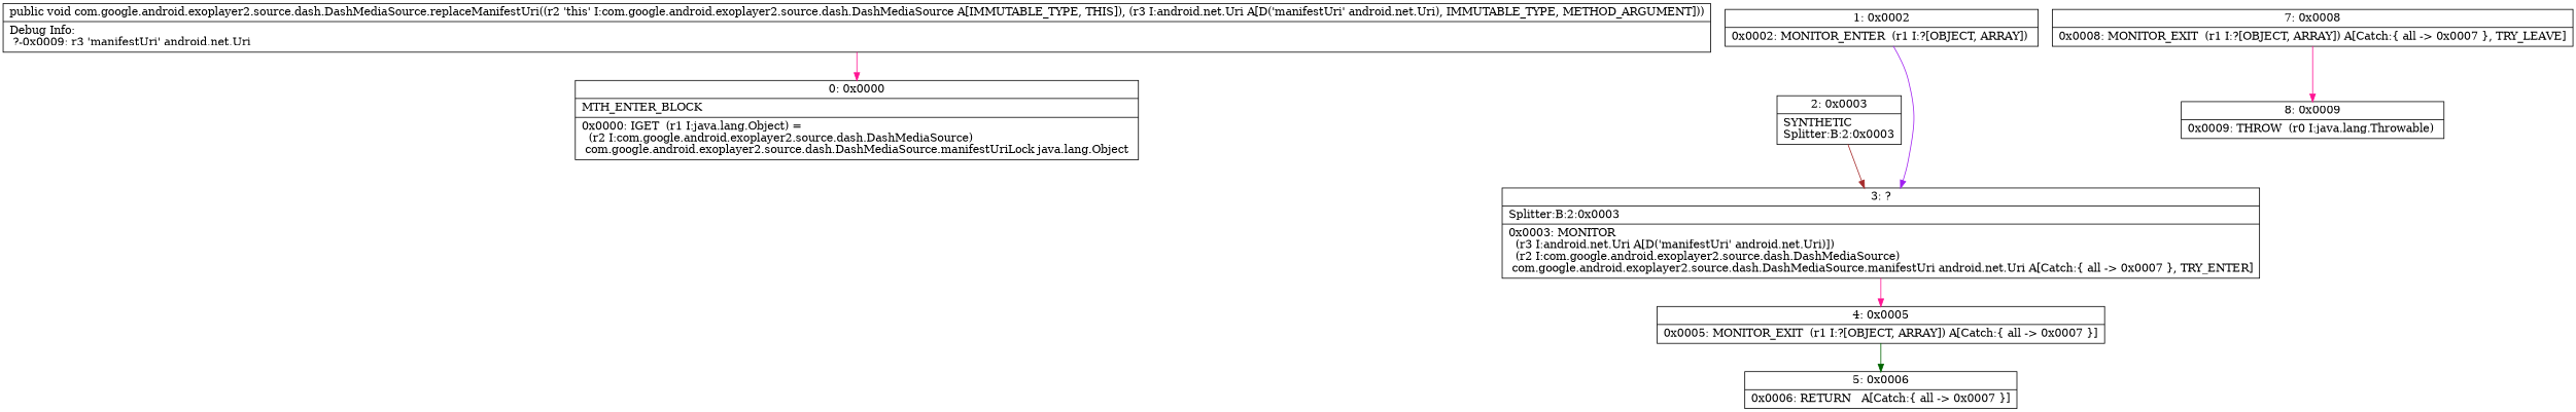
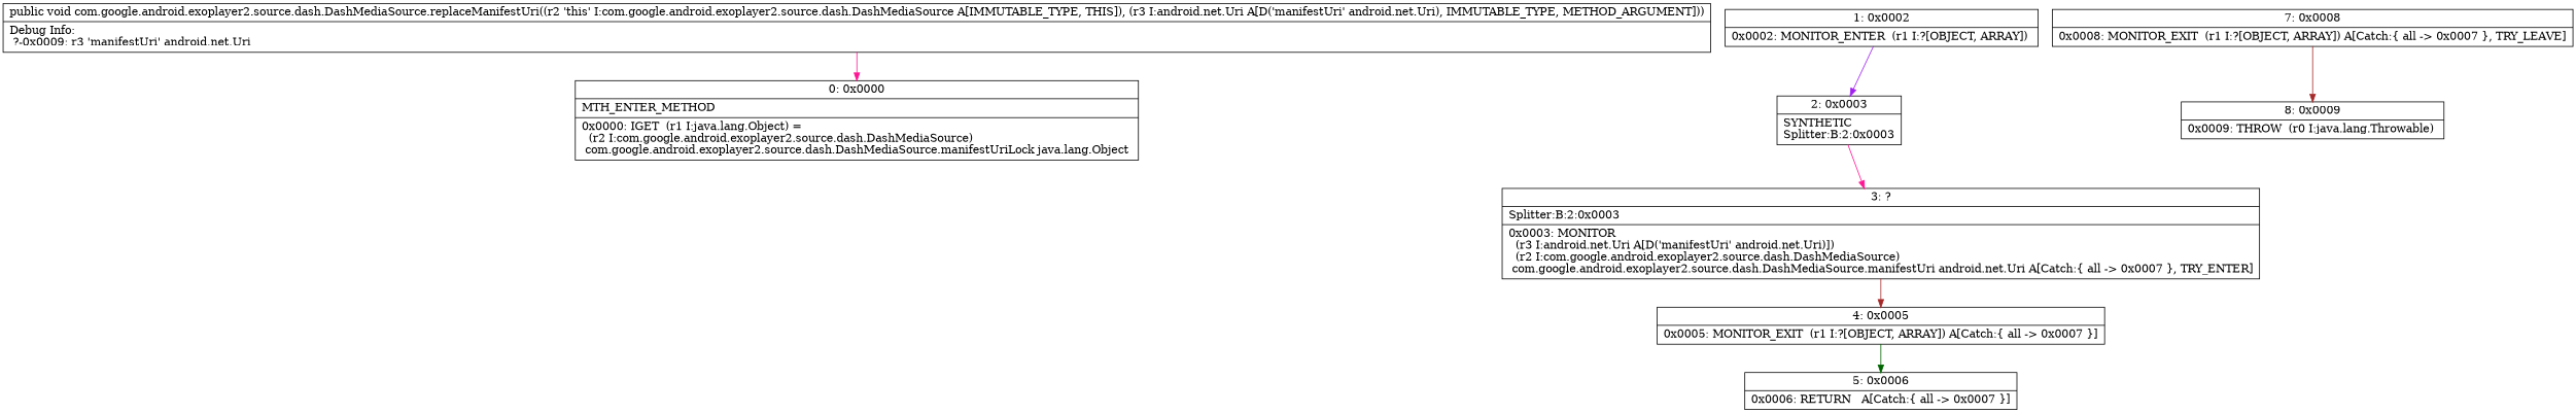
  digraph {
    node [shape=record]
    edge [color=deeppink]
-   n1 [label="{0\:\ 0x0000|MTH_ENTER_BLOCK\l|0x0000: IGET  (r1 I:java.lang.Object) = \l  (r2 I:com.google.android.exoplayer2.source.dash.DashMediaSource)\l com.google.android.exoplayer2.source.dash.DashMediaSource.manifestUriLock java.lang.Object \l}"]
+   n1 [label="{0\:\ 0x0000|MTH_ENTER_METHOD\l|0x0000: IGET  (r1 I:java.lang.Object) = \l  (r2 I:com.google.android.exoplayer2.source.dash.DashMediaSource)\l com.google.android.exoplayer2.source.dash.DashMediaSource.manifestUriLock java.lang.Object \l}"]
    n2 [label="{1\:\ 0x0002|0x0002: MONITOR_ENTER  (r1 I:?[OBJECT, ARRAY]) \l}"]
    n3 [label="{2\:\ 0x0003|SYNTHETIC\lSplitter:B:2:0x0003\l}"]
    n4 [label="{3\:\ ?|Splitter:B:2:0x0003\l|0x0003: MONITOR  \l  (r3 I:android.net.Uri A[D('manifestUri' android.net.Uri)])\l  (r2 I:com.google.android.exoplayer2.source.dash.DashMediaSource)\l com.google.android.exoplayer2.source.dash.DashMediaSource.manifestUri android.net.Uri A[Catch:\{ all \-\> 0x0007 \}, TRY_ENTER]\l}"]
    n5 [label="{4\:\ 0x0005|0x0005: MONITOR_EXIT  (r1 I:?[OBJECT, ARRAY]) A[Catch:\{ all \-\> 0x0007 \}]\l}"]
    n6 [label="{5\:\ 0x0006|0x0006: RETURN   A[Catch:\{ all \-\> 0x0007 \}]\l}"]
    n7 [label="{7\:\ 0x0008|0x0008: MONITOR_EXIT  (r1 I:?[OBJECT, ARRAY]) A[Catch:\{ all \-\> 0x0007 \}, TRY_LEAVE]\l}"]
    n8 [label="{8\:\ 0x0009|0x0009: THROW  (r0 I:java.lang.Throwable) \l}"]
    n9 [label="{public void com.google.android.exoplayer2.source.dash.DashMediaSource.replaceManifestUri((r2 'this' I:com.google.android.exoplayer2.source.dash.DashMediaSource A[IMMUTABLE_TYPE, THIS]), (r3 I:android.net.Uri A[D('manifestUri' android.net.Uri), IMMUTABLE_TYPE, METHOD_ARGUMENT]))  | Debug Info:\l  ?\-0x0009: r3 'manifestUri' android.net.Uri\l}"]
-   n2 -> n4 [color=purple]
-   n3 -> n4 [color=brown]
-   n4 -> n5
+   n2 -> n3 [color=purple]
+   n3 -> n4
+   n4 -> n5 [color=brown]
    n5 -> n6 [color=darkgreen]
-   n7 -> n8
+   n7 -> n8 [color=brown]
    n9 -> n1
  }
